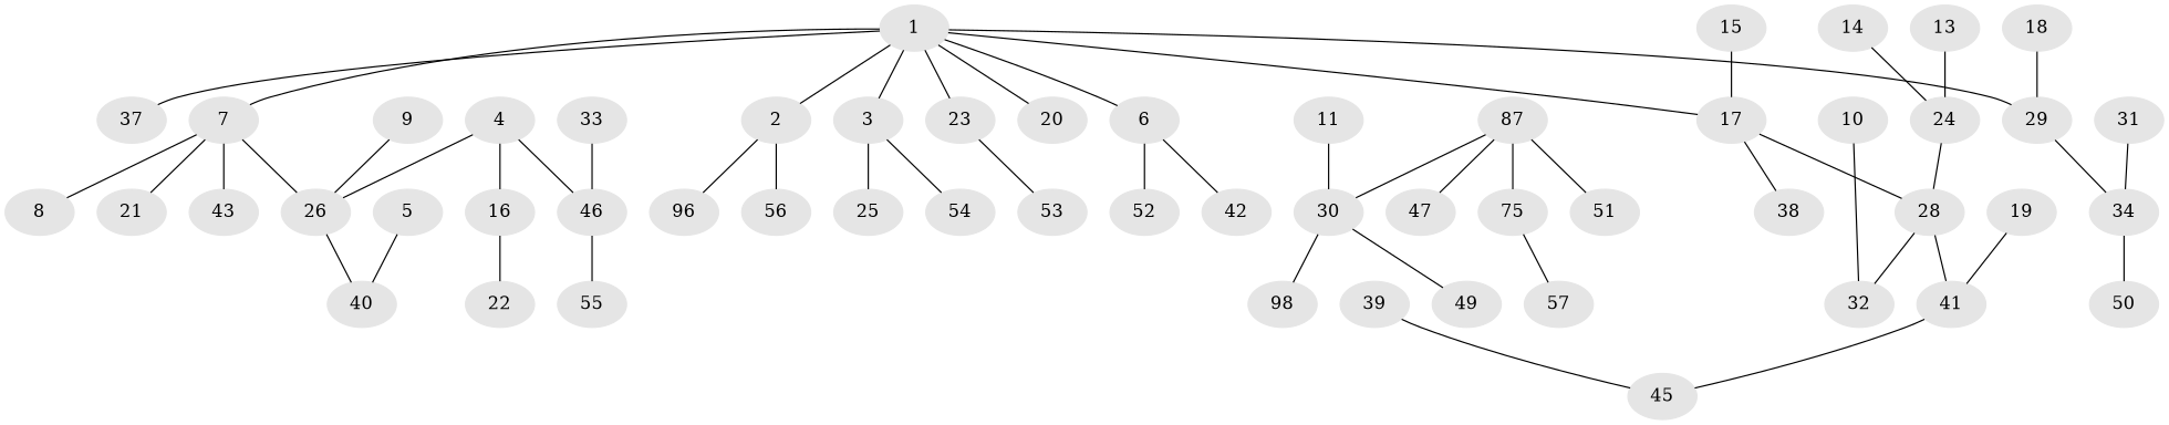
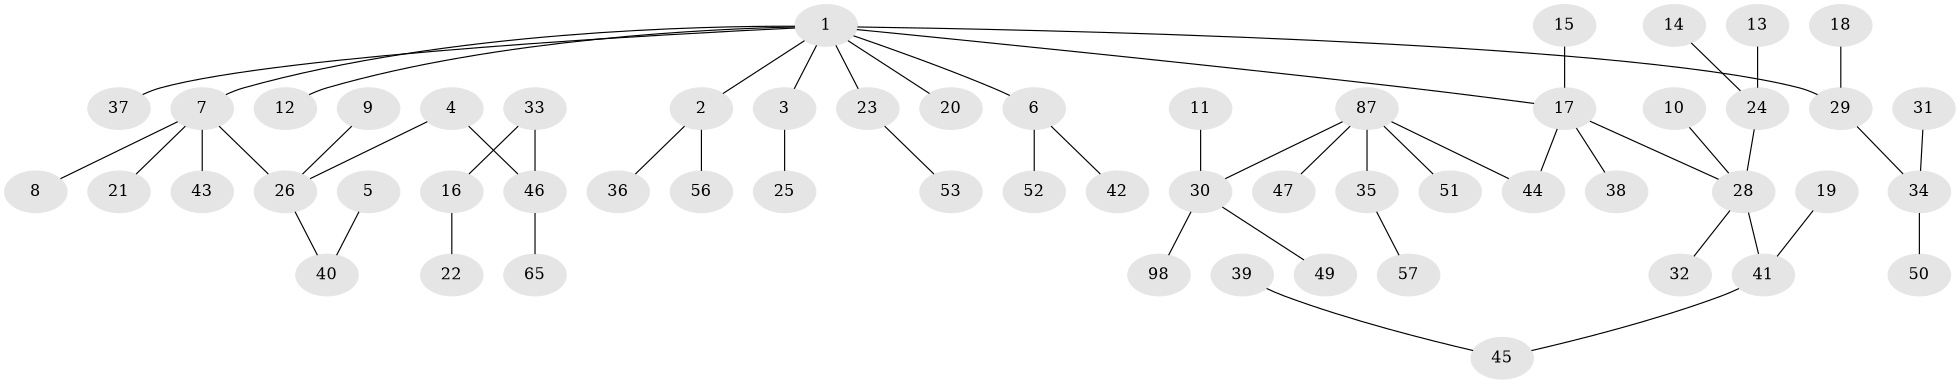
  graph {
    node [color=gray90 style=filled]
    edge [weight=1.0]
    1
    2
    3
    6
    7
+   12
    17
    20
    23
    29
    37
-   36 [label=96]
+   36
    56
    25
-   54
    42
    52
    26
    8
    21
    43
    28
    38
+   44
    53
    34
    4
    16
    46
    22
    40
-   55
+   55 [label=65]
    5
    9
    10
    41
    32
    11
    30
    n40 [label=98]
    49
    13
    24
    14
    15
    18
    19
    45
    n49 [label=87]
-   35 [label=75]
+   35
    47
    51
    57
    50
    31
    33
    39
    1 -- 2
    1 -- 3
    1 -- 6
    1 -- 7
+   1 -- 12
    1 -- 17
    1 -- 20
    1 -- 23
    1 -- 29
    1 -- 37
    2 -- 36
    2 -- 56
    3 -- 25
-   3 -- 54
    6 -- 42
    6 -- 52
    7 -- 26
    7 -- 8
    7 -- 21
    7 -- 43
    17 -- 28
    17 -- 38
+   17 -- 44
    23 -- 53
    29 -- 34
    26 -- 40
    28 -- 41
    28 -- 32
    34 -- 50
    4 -- 26
-   4 -- 16
+   33 -- 16
    4 -- 46
    16 -- 22
    46 -- 55
    5 -- 40
    9 -- 26
-   10 -- 32
+   10 -- 28
    41 -- 45
    11 -- 30
    30 -- n40
    30 -- 49
    13 -- 24
    24 -- 28
    14 -- 24
    15 -- 17
    18 -- 29
    19 -- 41
+   n49 -- 44
    n49 -- 30
    n49 -- 35
    n49 -- 47
    n49 -- 51
    35 -- 57
    31 -- 34
    33 -- 46
    39 -- 45
  }
